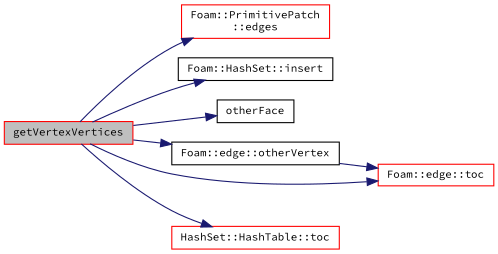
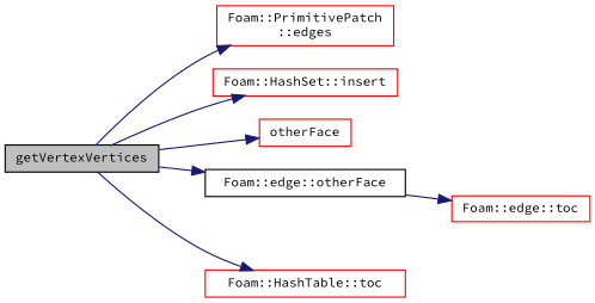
  digraph {
    fontname="Source Code Pro"
    rankdir=LR
    node [color=red fontname="Source Code Pro" fontsize=10 shape=record]
    edge [color=midnightblue fontname="Source Code Pro" fontsize=10 labelfontname=Helvetica labelfontsize=10 style=solid]
-   n1 [fillcolor=grey75 fontcolor=black height=0.2 label=getVertexVertices style=filled width=0.4]
+   n1 [color=black fillcolor=grey75 fontcolor=black height=0.2 label=getVertexVertices style=filled width=0.4]
    n2 [height=0.2 label="Foam::PrimitivePatch\l::edges" width=0.4]
-   n3 [color=black height=0.2 label="Foam::HashSet::insert" width=0.4]
-   n4 [color=black height=0.2 label=otherFace width=0.4]
-   n5 [color=black height=0.2 label="Foam::edge::otherVertex" width=0.4]
+   n3 [height=0.2 label="Foam::HashSet::insert" width=0.4]
+   n4 [height=0.2 label=otherFace width=0.4]
+   n5 [color=black height=0.2 label="Foam::edge::otherFace" width=0.4]
    n6 [height=0.2 label="Foam::edge::toc" width=0.4]
-   n7 [height=0.2 label="HashSet::HashTable::toc" width=0.4]
+   n7 [height=0.2 label="Foam::HashTable::toc" width=0.4]
    n1 -> n2
    n1 -> n3
    n1 -> n4
    n1 -> n5
-   n1 -> n6
    n1 -> n7
    n5 -> n6
  }
